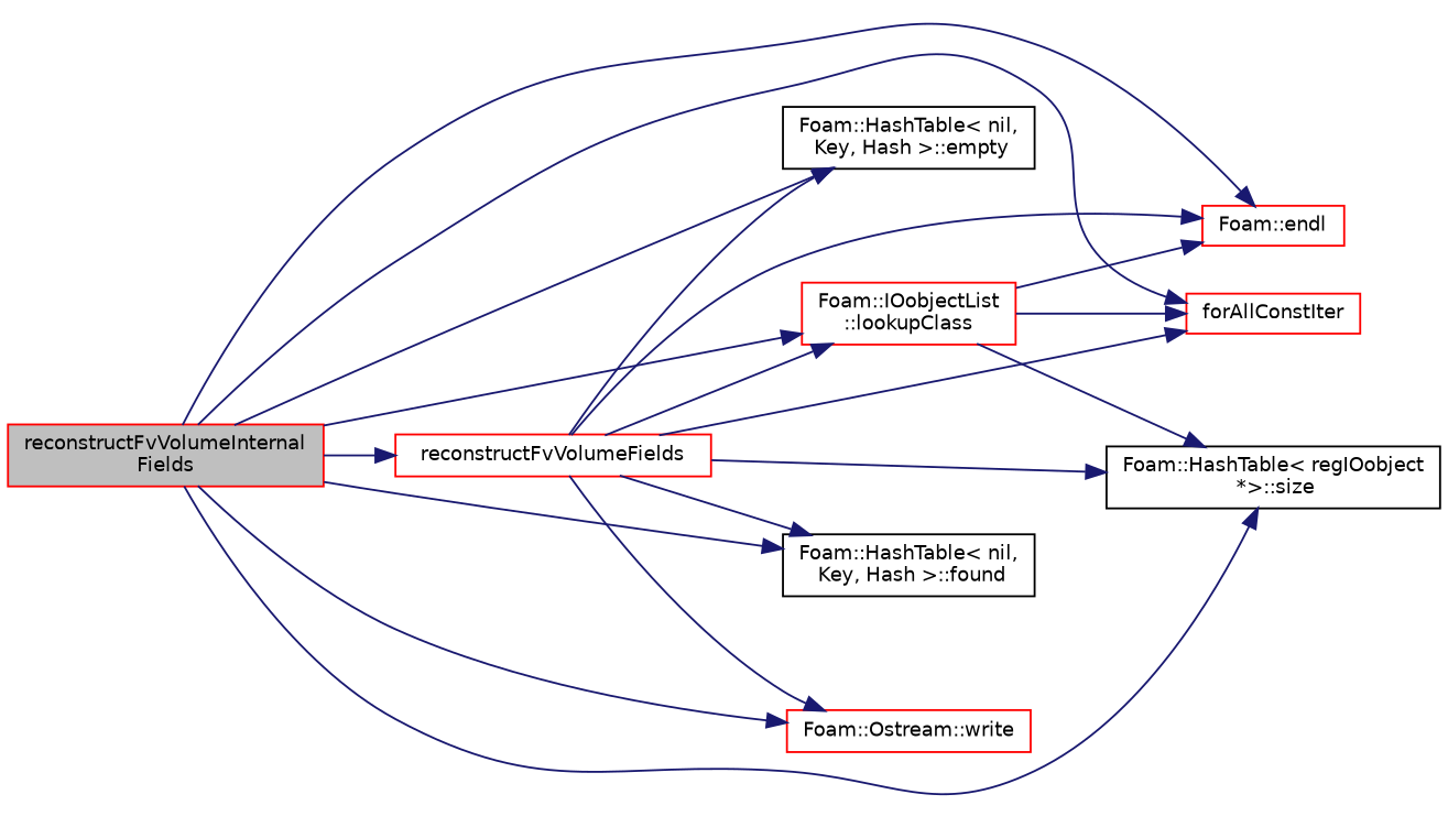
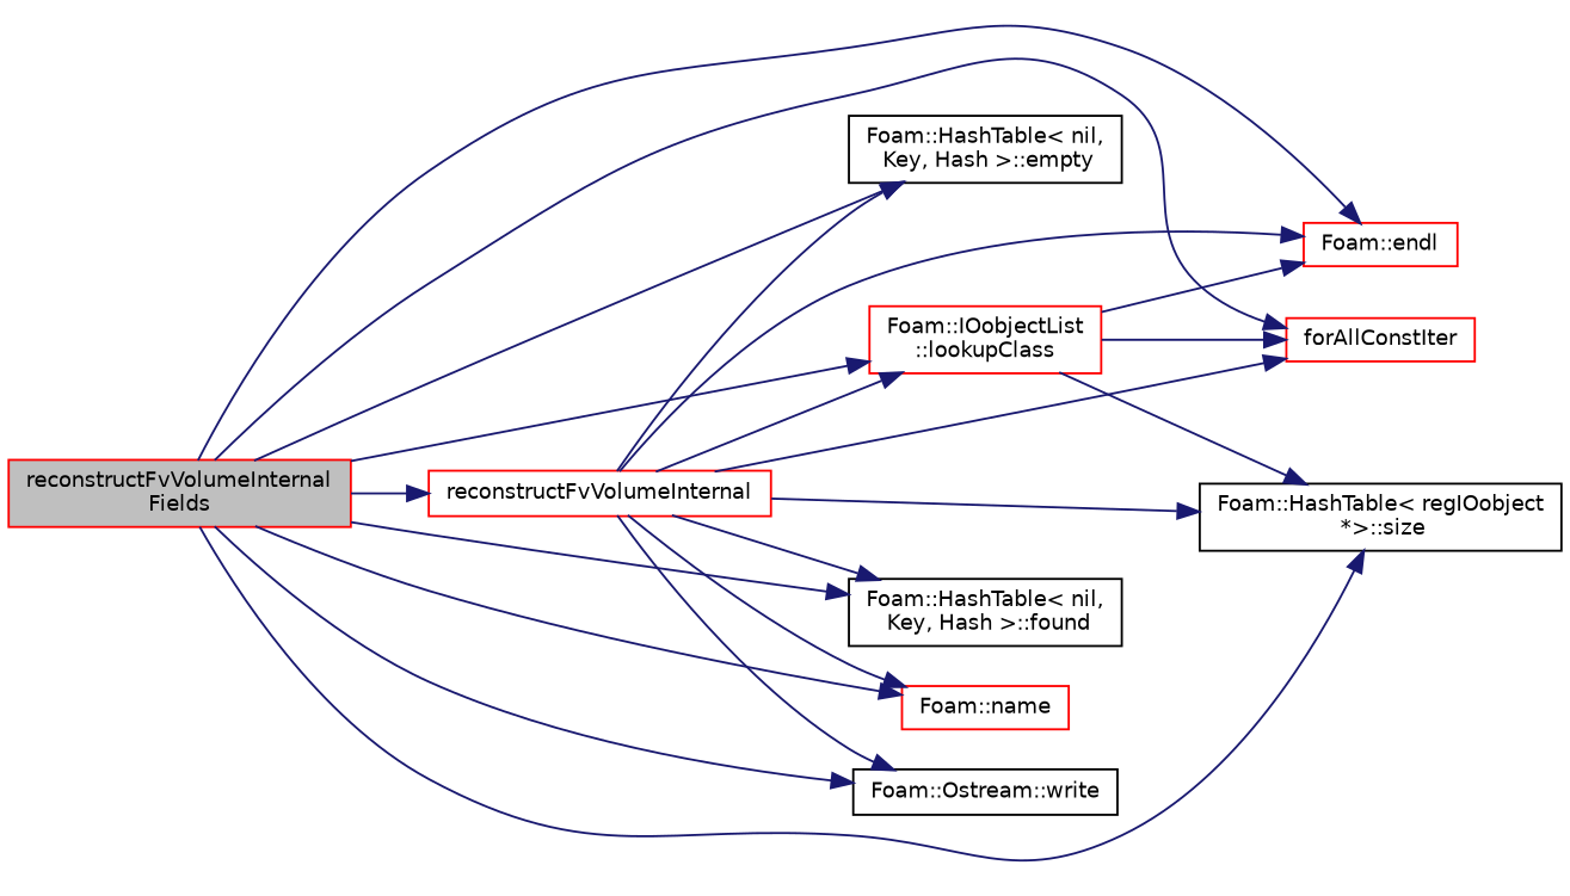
  digraph {
    rankdir=LR
    node [color=red fontname=Helvetica fontsize=10 shape=record]
    edge [color=midnightblue fontname=Helvetica fontsize=10 labelfontname=Helvetica labelfontsize=10 style=solid]
    n1 [fillcolor=grey75 fontcolor=black height=0.2 label="reconstructFvVolumeInternal\lFields" style=filled width=0.4]
    n2 [color=black height=0.2 label="Foam::HashTable\< nil,\l Key, Hash \>::empty" width=0.4]
    n3 [height=0.2 label="Foam::endl" width=0.4]
    n4 [height=0.2 label=forAllConstIter width=0.4]
    n5 [color=black height=0.2 label="Foam::HashTable\< nil,\l Key, Hash \>::found" width=0.4]
    n6 [height=0.2 label="Foam::IOobjectList\l::lookupClass" width=0.4]
    n7 [color=black height=0.2 label="Foam::HashTable\< regIOobject\l *\>::size" width=0.4]
-   n9 [height=0.2 label=reconstructFvVolumeFields width=0.4]
-   n10 [height=0.2 label="Foam::Ostream::write" width=0.4]
+   n8 [height=0.2 label="Foam::name" width=0.4]
+   n9 [height=0.2 label=reconstructFvVolumeInternal width=0.4]
+   n10 [color=black height=0.2 label="Foam::Ostream::write" width=0.4]
    n1 -> n2
    n1 -> n3
    n1 -> n4
    n1 -> n5
    n1 -> n6
    n1 -> n7
+   n1 -> n8
    n1 -> n9
    n1 -> n10
    n6 -> n3
    n6 -> n4
    n6 -> n7
    n9 -> n2
    n9 -> n3
    n9 -> n4
    n9 -> n5
    n9 -> n6
    n9 -> n7
+   n9 -> n8
    n9 -> n10
  }
